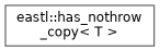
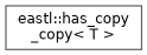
  digraph {
    rankdir=TB
-   n1 [color=grey40 fillcolor=white fontname=Helvetica fontsize=10 height=0.2 label="eastl::has_nothrow\l_copy\< T \>" shape=box style=filled width=0.4]
+   n1 [color=grey40 fillcolor=white fontname=Helvetica fontsize=10 height=0.2 label="eastl::has_copy\l_copy\< T \>" shape=box style=filled width=0.4]
  }
